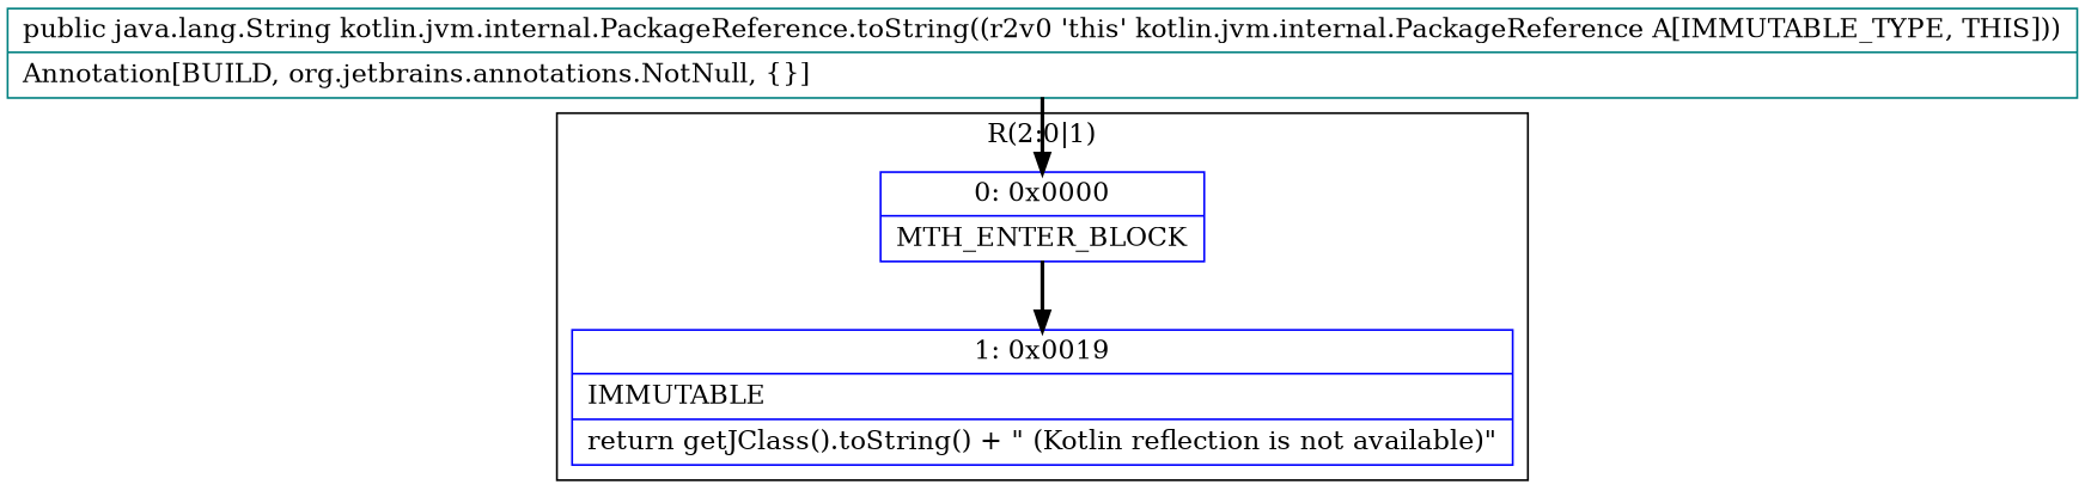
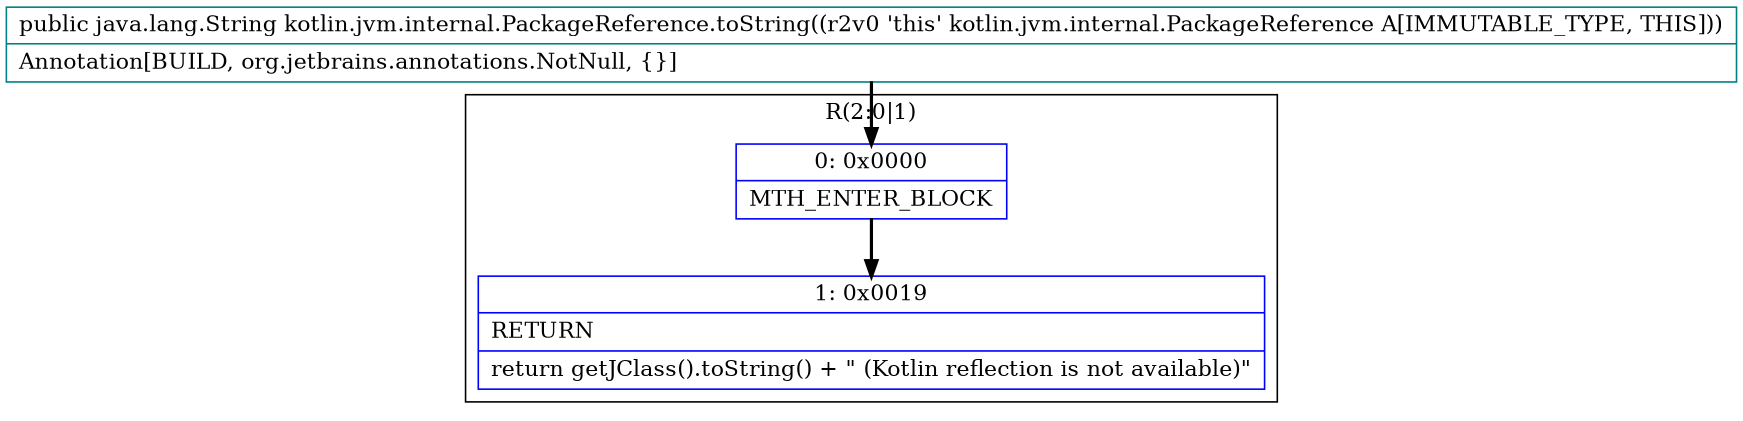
  digraph {
    node [color=blue shape=record]
    edge [style=bold]
    n1 [label="{0\:\ 0x0000|MTH_ENTER_BLOCK\l}"]
-   n2 [label="{1\:\ 0x0019|IMMUTABLE\l|return getJClass().toString() + \" (Kotlin reflection is not available)\"\l}"]
+   n2 [label="{1\:\ 0x0019|RETURN\l|return getJClass().toString() + \" (Kotlin reflection is not available)\"\l}"]
    n3 [label="{public java.lang.String kotlin.jvm.internal.PackageReference.toString((r2v0 'this' kotlin.jvm.internal.PackageReference A[IMMUTABLE_TYPE, THIS]))  | Annotation[BUILD, org.jetbrains.annotations.NotNull, \{\}]\l}" color=teal]
    subgraph cluster_1 {
      label="R(2:0|1)"
      n1
      n2
    }
    n1 -> n2
    n3 -> n1
  }
